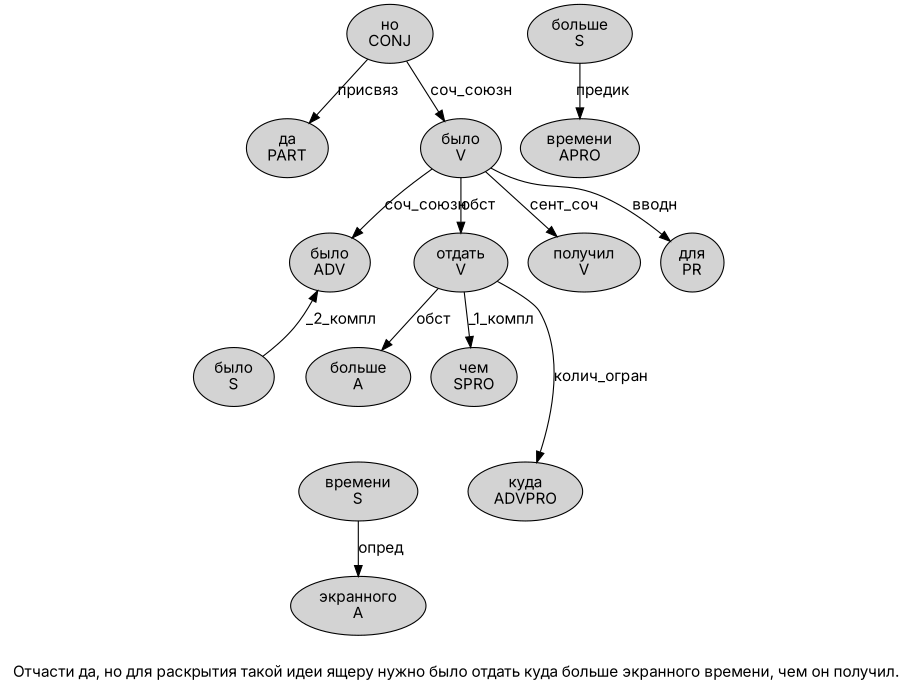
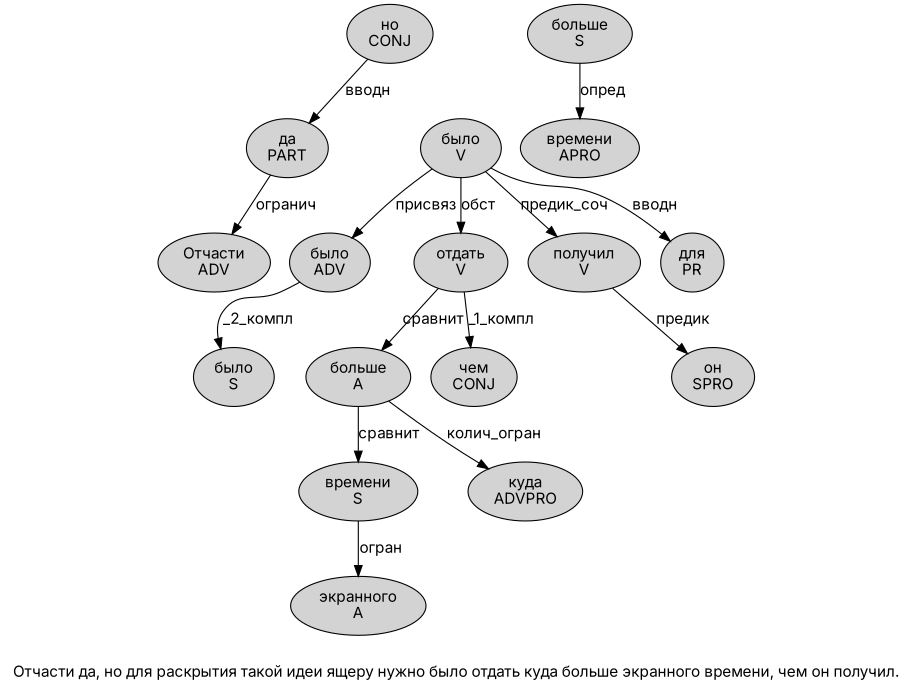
  digraph {
    fontname=Inter
    label="Отчасти да, но для раскрытия такой идеи ящеру нужно было отдать куда больше экранного времени, чем он получил."
    node [fillcolor=lightgray fontname=Inter penwidth=1 shape=ellipse style=filled]
    edge [fontname=Inter]
+   n1 [label="Отчасти\nADV"]
    n2 [label="да\nPART"]
    n3 [label="но\nCONJ"]
    n4 [label="было\nV"]
    n5 [label="для\nPR"]
    n6 [label="было\nADV"]
    n7 [label="отдать\nV"]
    n8 [label="получил\nV"]
    n9 [label="больше\nS"]
    n10 [label="времени\nAPRO"]
    n11 [label="было\nS"]
    n12 [label="больше\nA"]
-   n13 [label="чем\nSPRO"]
+   n13 [label="чем\nCONJ"]
+   n14 [label="он\nSPRO"]
    n15 [label="куда\nADVPRO"]
    n16 [label="времени\nS"]
    n17 [label="экранного\nA"]
-   n3 -> n2 [label="присвяз"]
-   n3 -> n4 [label="соч_союзн"]
+   n2 -> n1 [label="огранич"]
+   n3 -> n2 [label="вводн"]
    n4 -> n5 [label="вводн"]
-   n4 -> n6 [label="соч_союзн"]
+   n4 -> n6 [label="присвяз"]
    n4 -> n7 [label="обст"]
-   n4 -> n8 [label="сент_соч"]
-   n11 -> n6 [label="_2_компл"]
-   n7 -> n12 [label="обст"]
+   n4 -> n8 [label="предик_соч"]
+   n6 -> n11 [label="_2_компл"]
+   n7 -> n12 [label="сравнит"]
    n7 -> n13 [label="_1_компл"]
-   n9 -> n10 [label="предик"]
-   n7 -> n15 [label="колич_огран"]
-   n16 -> n17 [label="опред"]
+   n8 -> n14 [label="предик"]
+   n9 -> n10 [label="опред"]
+   n12 -> n15 [label="колич_огран"]
+   n12 -> n16 [label="сравнит"]
+   n16 -> n17 [label="огран"]
  }
